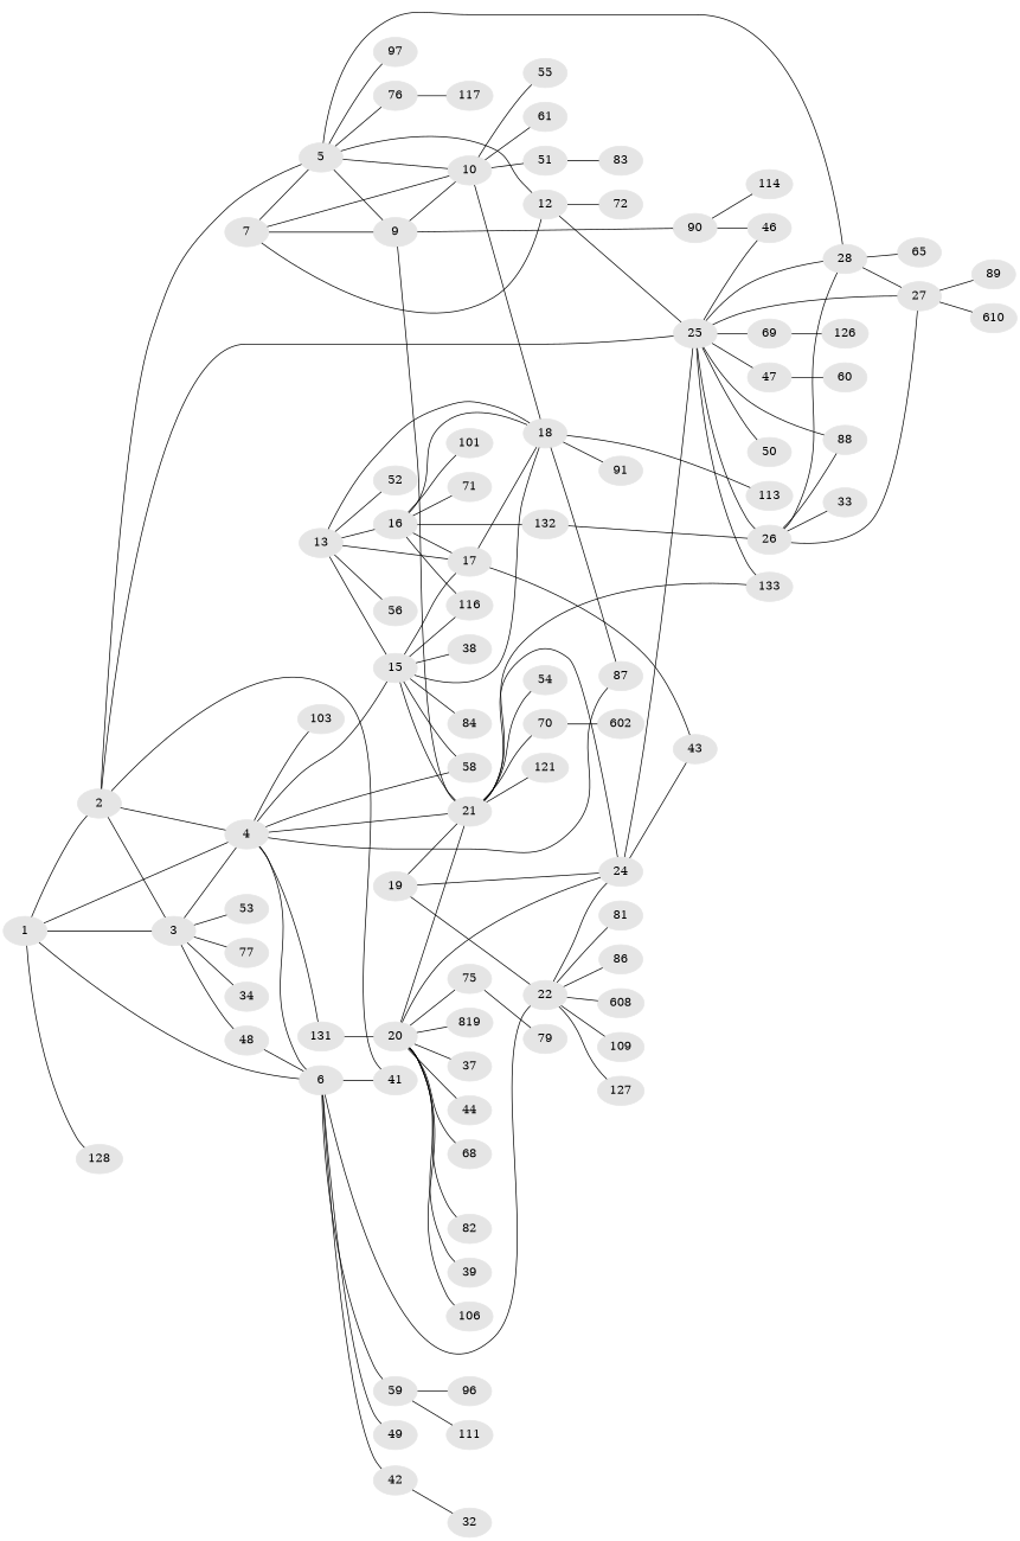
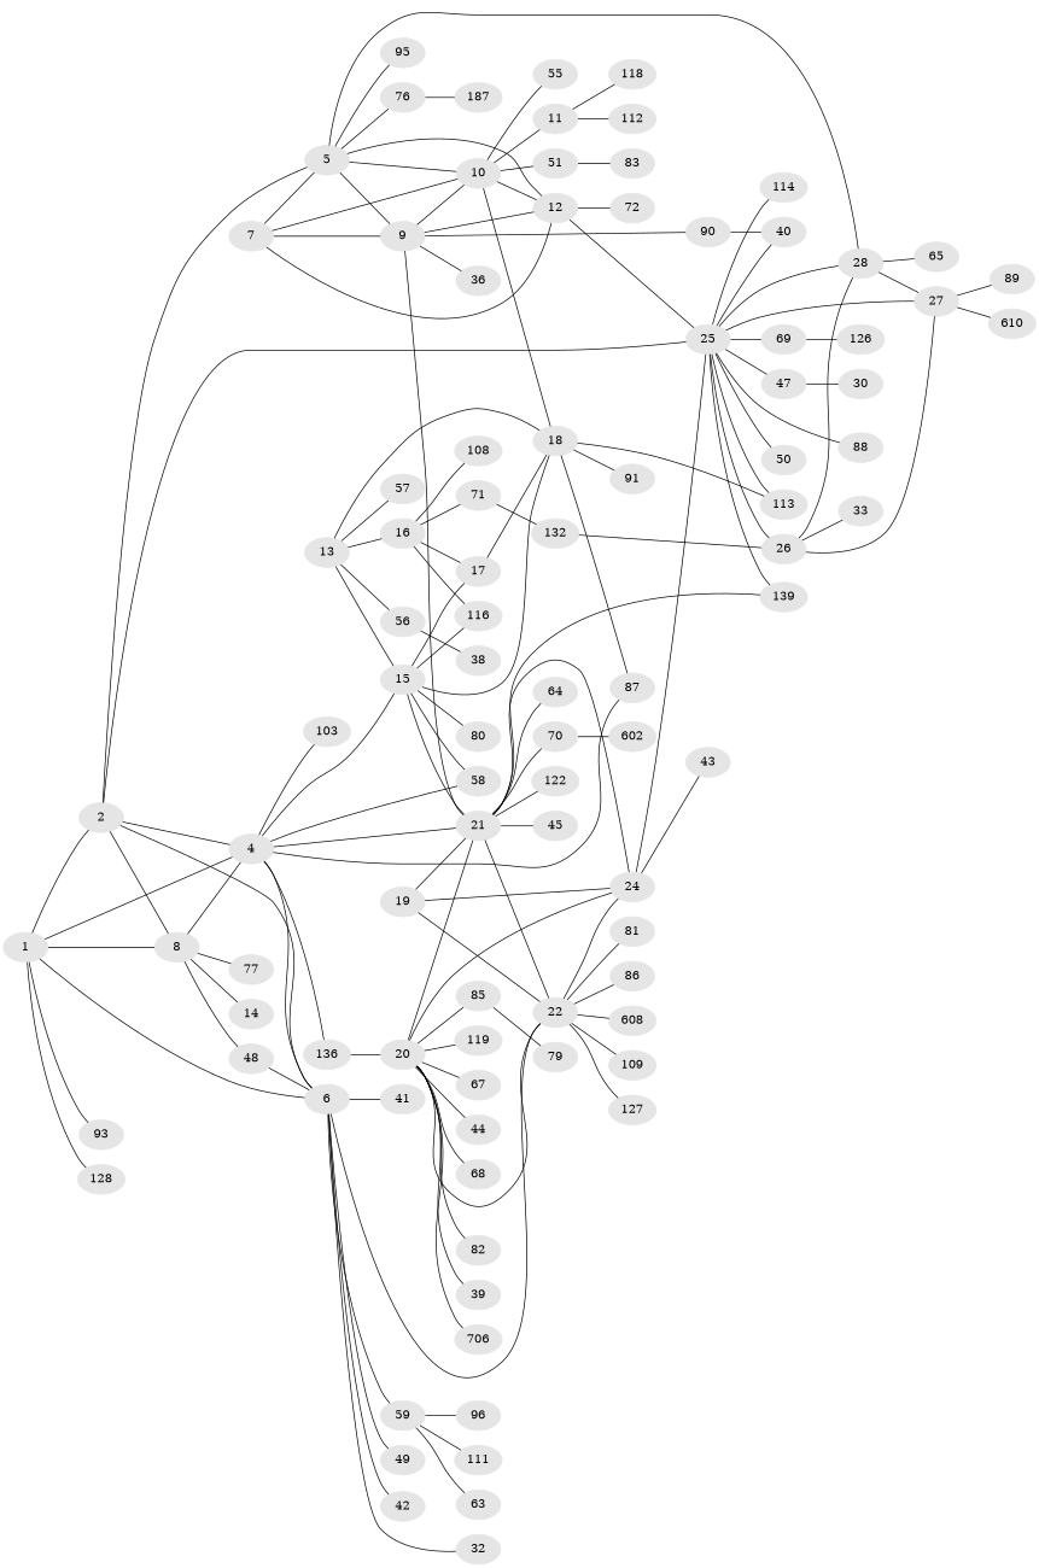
  graph {
    rankdir=LR
    node [color=gray90 style=filled]
    1 [super="+5"]
    2
-   3 [super="+104"]
+   3 [super="+104" label=8]
    4 [super="+120"]
    6 [super="+40"]
+   93
    128
    n8 [label=5 super="+124"]
    25 [super="+27"]
-   34
+   34 [label=14]
    48
-   53
    77
    15 [super="+123"]
    21 [super="+32"]
    58
    87
    103
-   131
+   131 [label=136]
    22 [super="+78"]
    41
    42
    49
    59 [super="+95"]
    n25 [label=32]
    9 [super="+11"]
    10
    12 [super="+31"]
    28 [super="+85"]
    n30 [label=76]
-   97
-   46
+   97 [label=95]
+   46 [label=40]
    26 [super="+122"]
    113
-   133
+   133 [label=139]
    n36 [label=27 super="+30"]
    47 [super="+105"]
    50
    69
    114
    88
    7 [super="+39"]
    18 [super="+115"]
    17 [super="+94"]
    38
-   80 [label=84]
+   80
    116
    24 [super="+130"]
-   64 [label=54]
+   45
+   64
    70
-   121
+   121 [label=122]
    20 [super="+23"]
    81
    86
    n56 [label=608 super="+125"]
    109
    127
+   63 [super="+74"]
    96
    111
+   36
    90
    51
    55 [super="+84"]
-   61 [super="+76"]
+   61 [super="+76" label=11]
    72
    65
-   117
+   117 [label=187]
    n70 [label=91]
    83
+   112
+   118
    13 [super="+14"]
    16 [super="+67"]
    56
-   57 [label=52]
+   57
    71
-   101
+   101 [label=108]
    132
    43
    33
    19 [super="+35"]
-   37
+   37 [label=67]
    44 [super="+92"]
    68
-   75 [super="+91"]
+   75 [super="+91" label=85]
    82
    n89 [label=39]
-   106
-   119 [label=819]
+   106 [label=706]
+   119
    79
    n93 [label=602]
    89
    n95 [label=610]
-   60 [super="+100"]
+   60 [super="+100" label=30]
    126
    1 -- 2 [weight=2]
    1 -- 3 [weight=2]
    1 -- 4 [weight=2]
    1 -- 6 [weight=2]
+   1 -- 93
    1 -- 128
    2 -- 3
    2 -- 4
-   2 -- 41
+   2 -- 6
    2 -- n8
    2 -- 25
    3 -- 4
    3 -- 34
    3 -- 48
-   3 -- 53
    3 -- 77
    4 -- 6
    4 -- 15
    4 -- 21
    4 -- 58
    4 -- 87
    4 -- 103
    4 -- 131
    6 -- 22
    6 -- 41
    6 -- 42
    6 -- 49
    6 -- 59
-   42 -- n25
+   6 -- n25
    n8 -- 9 [weight=2]
    n8 -- 10
    n8 -- 12
    n8 -- 28
    n8 -- n30
    n8 -- 97
    25 -- 28 [weight=2]
    25 -- 46
    25 -- 26 [weight=2]
+   25 -- 113
    25 -- 133
    25 -- n36 [weight=4]
    25 -- 47
    25 -- 50
    25 -- 69
-   90 -- 114
+   25 -- 114
    25 -- 88
    48 -- 6
    15 -- 21
    15 -- 58
    15 -- 18
    15 -- 17
-   15 -- 38
+   56 -- 38
    15 -- 80
    15 -- 116
+   21 -- 22
    21 -- 133
    21 -- 24
+   21 -- 45
    21 -- 64
    21 -- 70
    21 -- 121
    131 -- 20 [weight=2]
    22 -- 24
    22 -- 81
    22 -- 86
    22 -- n56
    22 -- 109
    22 -- 127
+   59 -- 63
    59 -- 96
    59 -- 111
    9 -- 21
    9 -- 10 [weight=2]
+   9 -- 12 [weight=2]
+   9 -- 36
    9 -- 90
+   10 -- 12
    10 -- 18
    10 -- 51
    10 -- 55
    10 -- 61
    12 -- 25
    12 -- 72
    28 -- n36 [weight=2]
    28 -- 65
    n30 -- 117
    26 -- 28
    26 -- n36 [weight=2]
-   26 -- 88
    26 -- 33
    n36 -- 89
    n36 -- n95
    47 -- 60
    69 -- 126
    7 -- n8
    7 -- 9 [weight=2]
    7 -- 10
    7 -- 12
    18 -- 87
    18 -- 113
    18 -- n70
    17 -- 18
-   17 -- 43
    24 -- 25
    24 -- 43
    70 -- n93
    20 -- 21 [weight=2]
+   20 -- 22 [weight=2]
    20 -- 24 [weight=2]
    20 -- 37
    20 -- 44
    20 -- 68
    20 -- 75
    20 -- 82
    20 -- n89
    20 -- 106
    20 -- 119
    90 -- 46
    51 -- 83
+   61 -- 112
+   61 -- 118
    13 -- 15 [weight=2]
    13 -- 18 [weight=2]
-   13 -- 17 [weight=2]
    13 -- 16 [weight=2]
    13 -- 56
    13 -- 57
-   16 -- 18
    16 -- 17
    16 -- 116
    16 -- 71
    16 -- 101
-   16 -- 132
+   71 -- 132
    132 -- 26
    19 -- 21
    19 -- 22
    19 -- 24
    75 -- 79
  }
